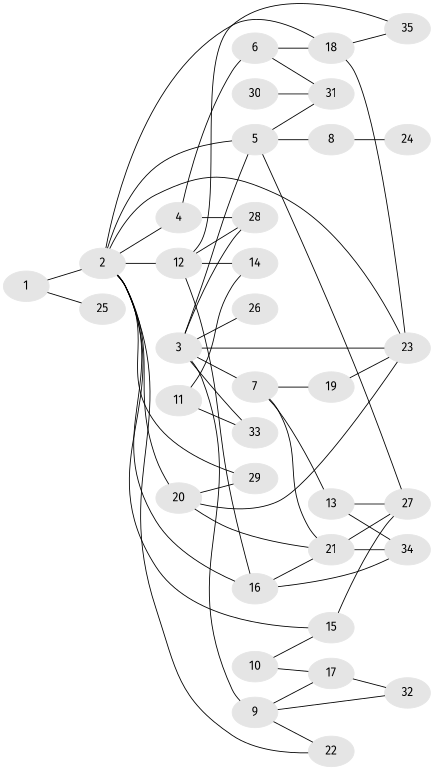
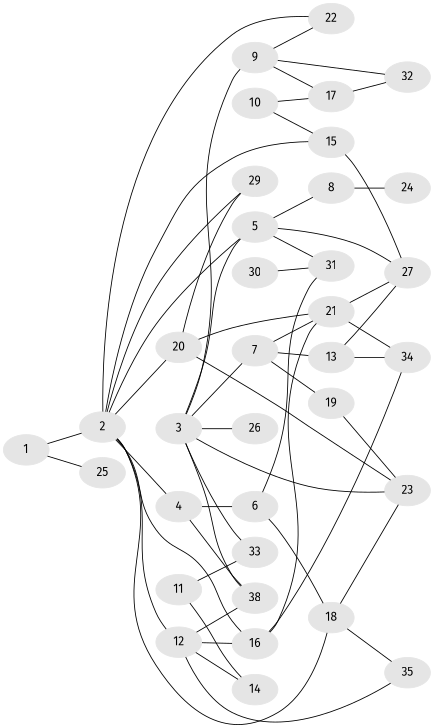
  graph {
    fontname="Fira Sans"
    rankdir=LR
    node [color=gray90 fontname="Fira Sans" style=filled]
    edge [fontname="Fira Sans" weight=1.0]
    1
    2
    25
    4
    5
    12
    15
    16
    18
    20
    22
    23
    29
    11
    33
    14
-   28
+   28 [label=38]
    6
    8
    27
    31
    35
    21
    34
    3
    7
    9
    26
    13
    19
    17
    32
    24
    10
    30
    1 -- 2
    1 -- 25
    2 -- 4
    2 -- 5
    2 -- 12 [weight=2.0]
    2 -- 15
    2 -- 16
    2 -- 18
    2 -- 20
    2 -- 22
-   2 -- 23
    2 -- 29
    4 -- 28
    4 -- 6
    5 -- 8
    5 -- 27
    5 -- 31
    12 -- 16
    12 -- 14
    12 -- 28
    12 -- 35
    15 -- 27
    16 -- 21
    16 -- 34
    18 -- 23
    18 -- 35
    20 -- 23
    20 -- 29
    20 -- 21
    11 -- 33
    11 -- 14
    6 -- 18
    6 -- 31
    8 -- 24
    21 -- 27
    21 -- 34
    3 -- 5
    3 -- 23
    3 -- 33
    3 -- 28
    3 -- 7
    3 -- 9
    3 -- 26
    7 -- 21
    7 -- 13
    7 -- 19
    9 -- 22
    9 -- 17
    9 -- 32
    13 -- 27
    13 -- 34 [weight=2.0]
    19 -- 23
    17 -- 32
    10 -- 15
    10 -- 17
    30 -- 31 [weight=2.0]
  }
